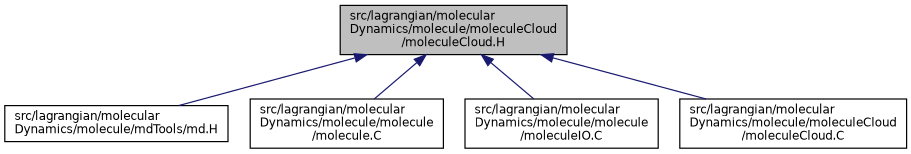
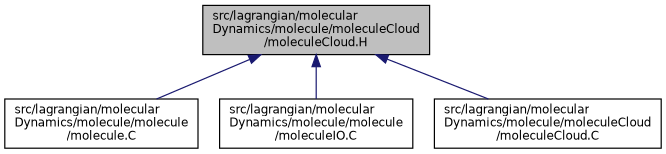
  digraph {
    node [color=black fontname=Helvetica fontsize=10 shape=record]
    edge [color=midnightblue dir=back fontname=Helvetica fontsize=10 labelfontname=Helvetica labelfontsize=10 style=solid]
    n1 [fillcolor=grey75 fontcolor=black height=0.2 label="src/lagrangian/molecular\lDynamics/molecule/moleculeCloud\l/moleculeCloud.H" style=filled width=0.4]
-   n2 [height=0.2 label="src/lagrangian/molecular\lDynamics/molecule/mdTools/md.H" width=0.4]
    n3 [height=0.2 label="src/lagrangian/molecular\lDynamics/molecule/molecule\l/molecule.C" width=0.4]
    n4 [height=0.2 label="src/lagrangian/molecular\lDynamics/molecule/molecule\l/moleculeIO.C" width=0.4]
    n5 [height=0.2 label="src/lagrangian/molecular\lDynamics/molecule/moleculeCloud\l/moleculeCloud.C" width=0.4]
-   n1 -> n2
    n1 -> n3
    n1 -> n4
    n1 -> n5
  }
